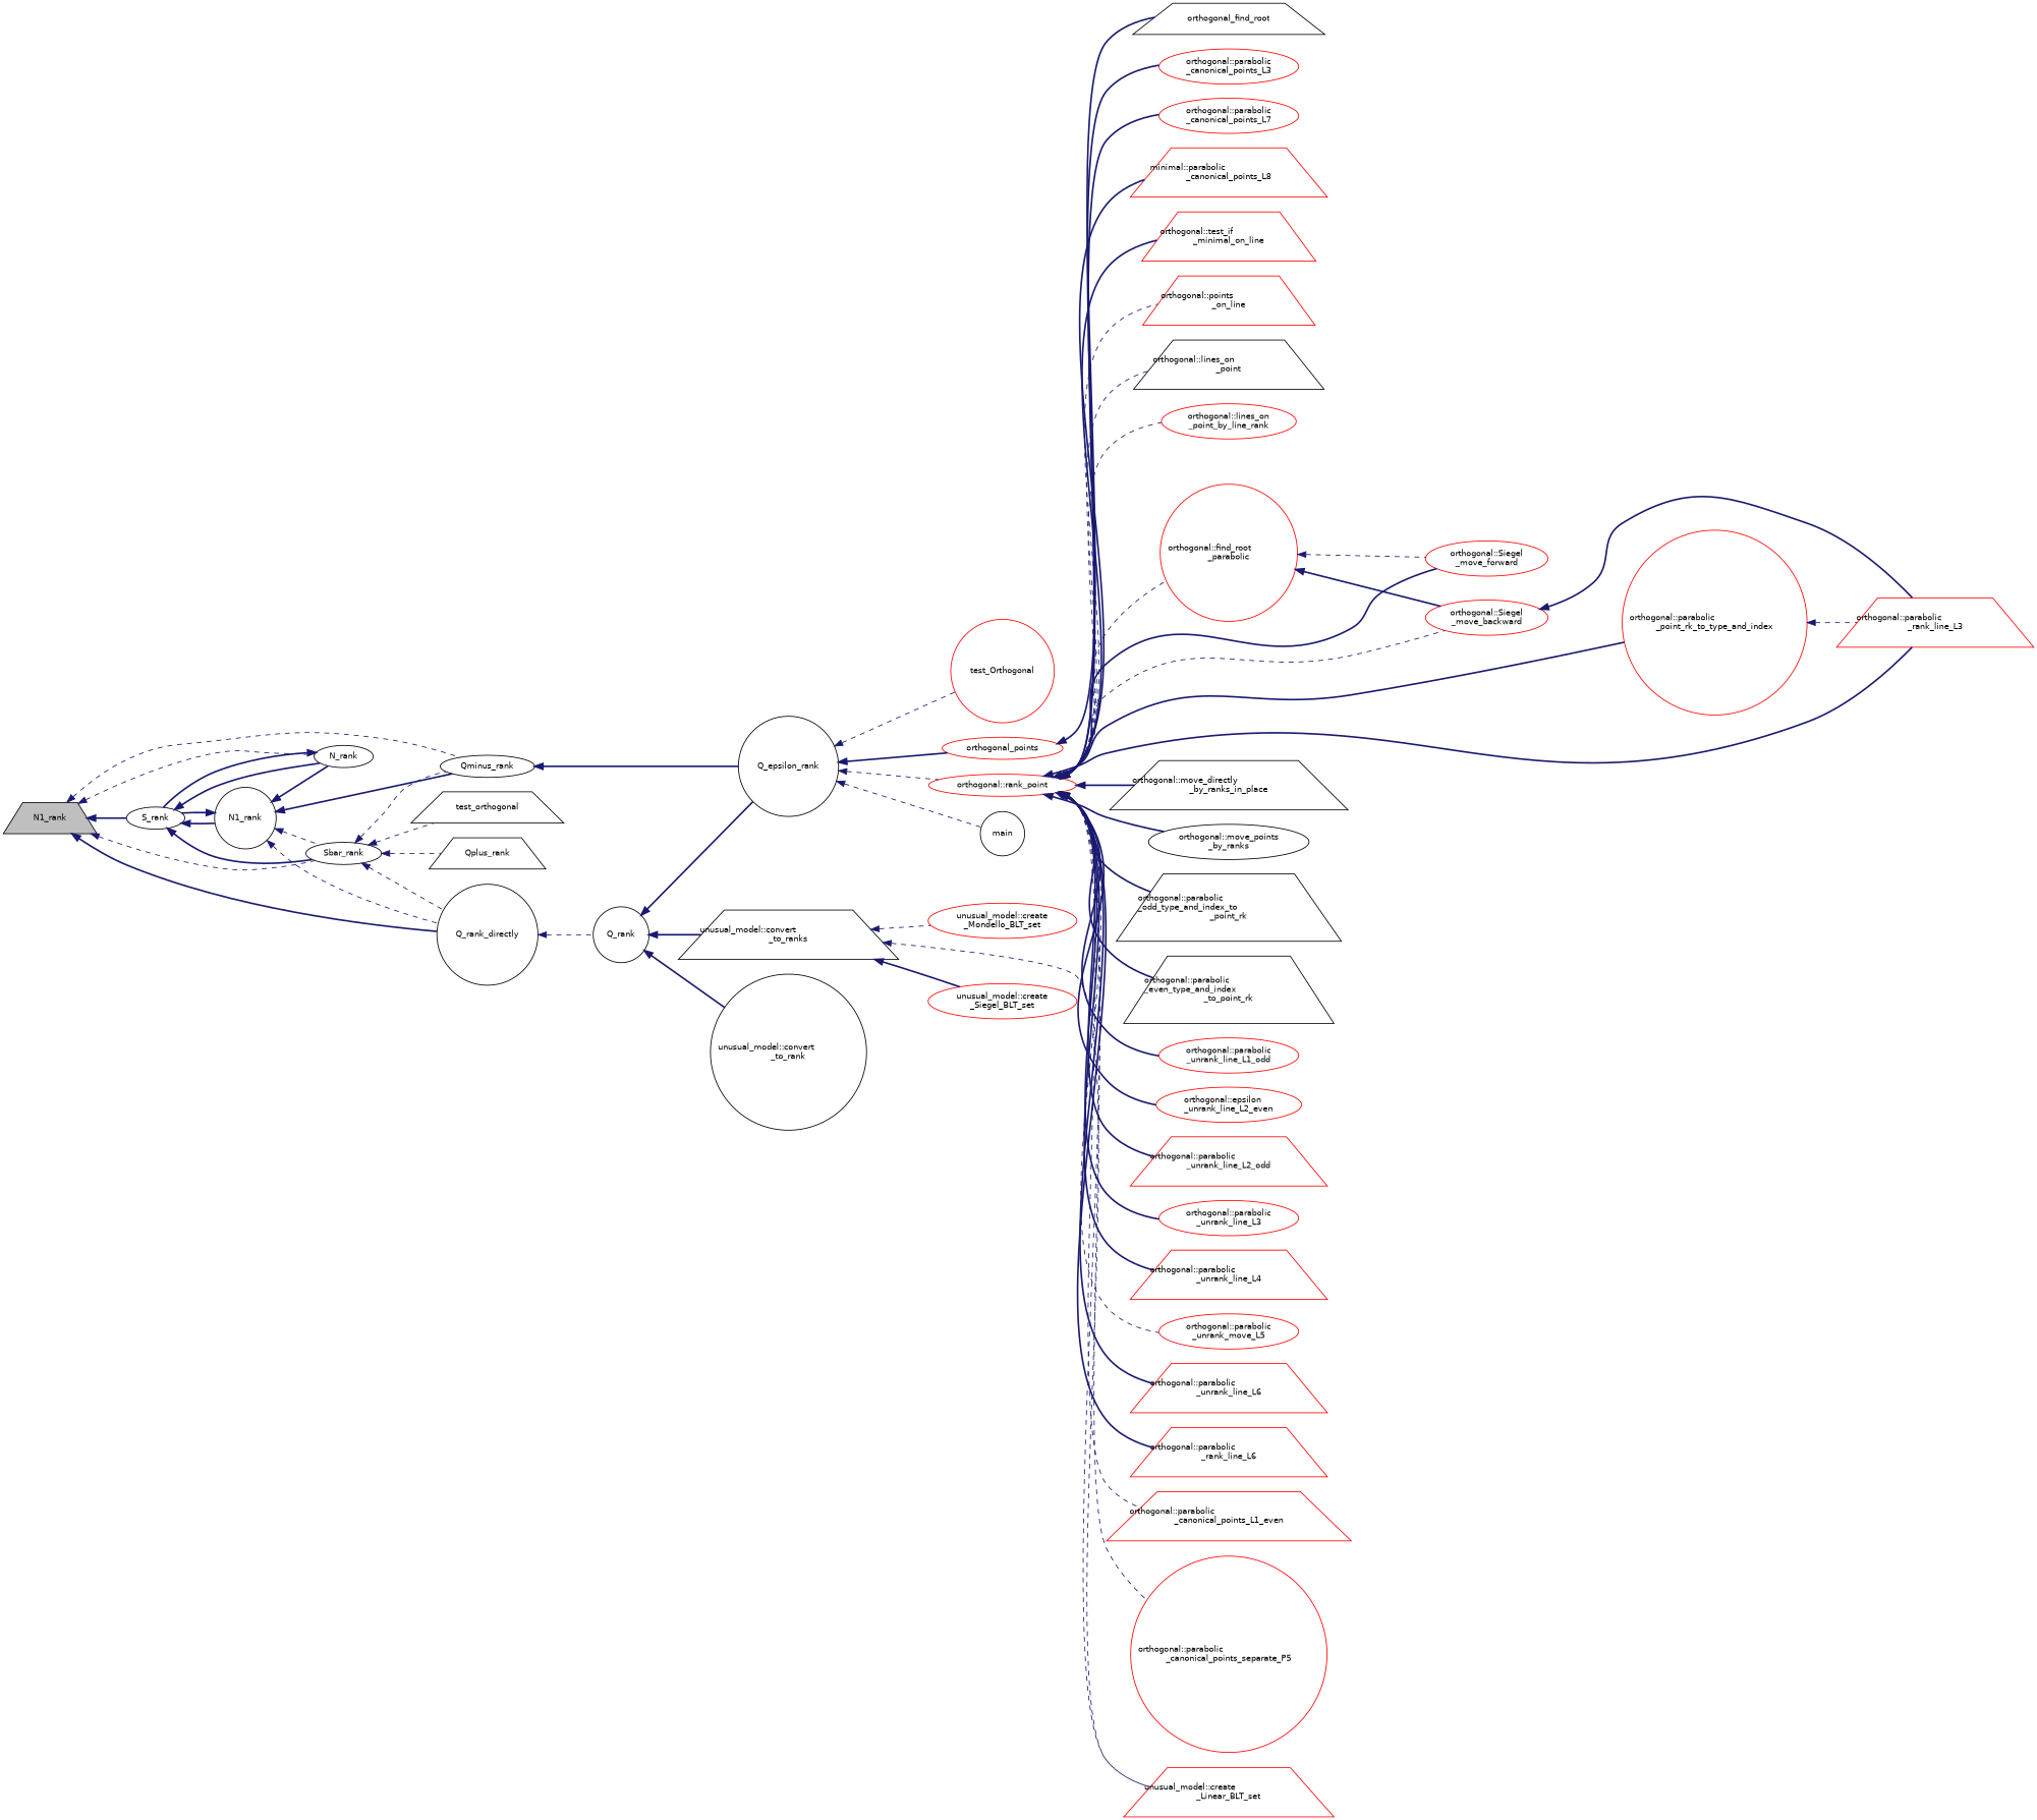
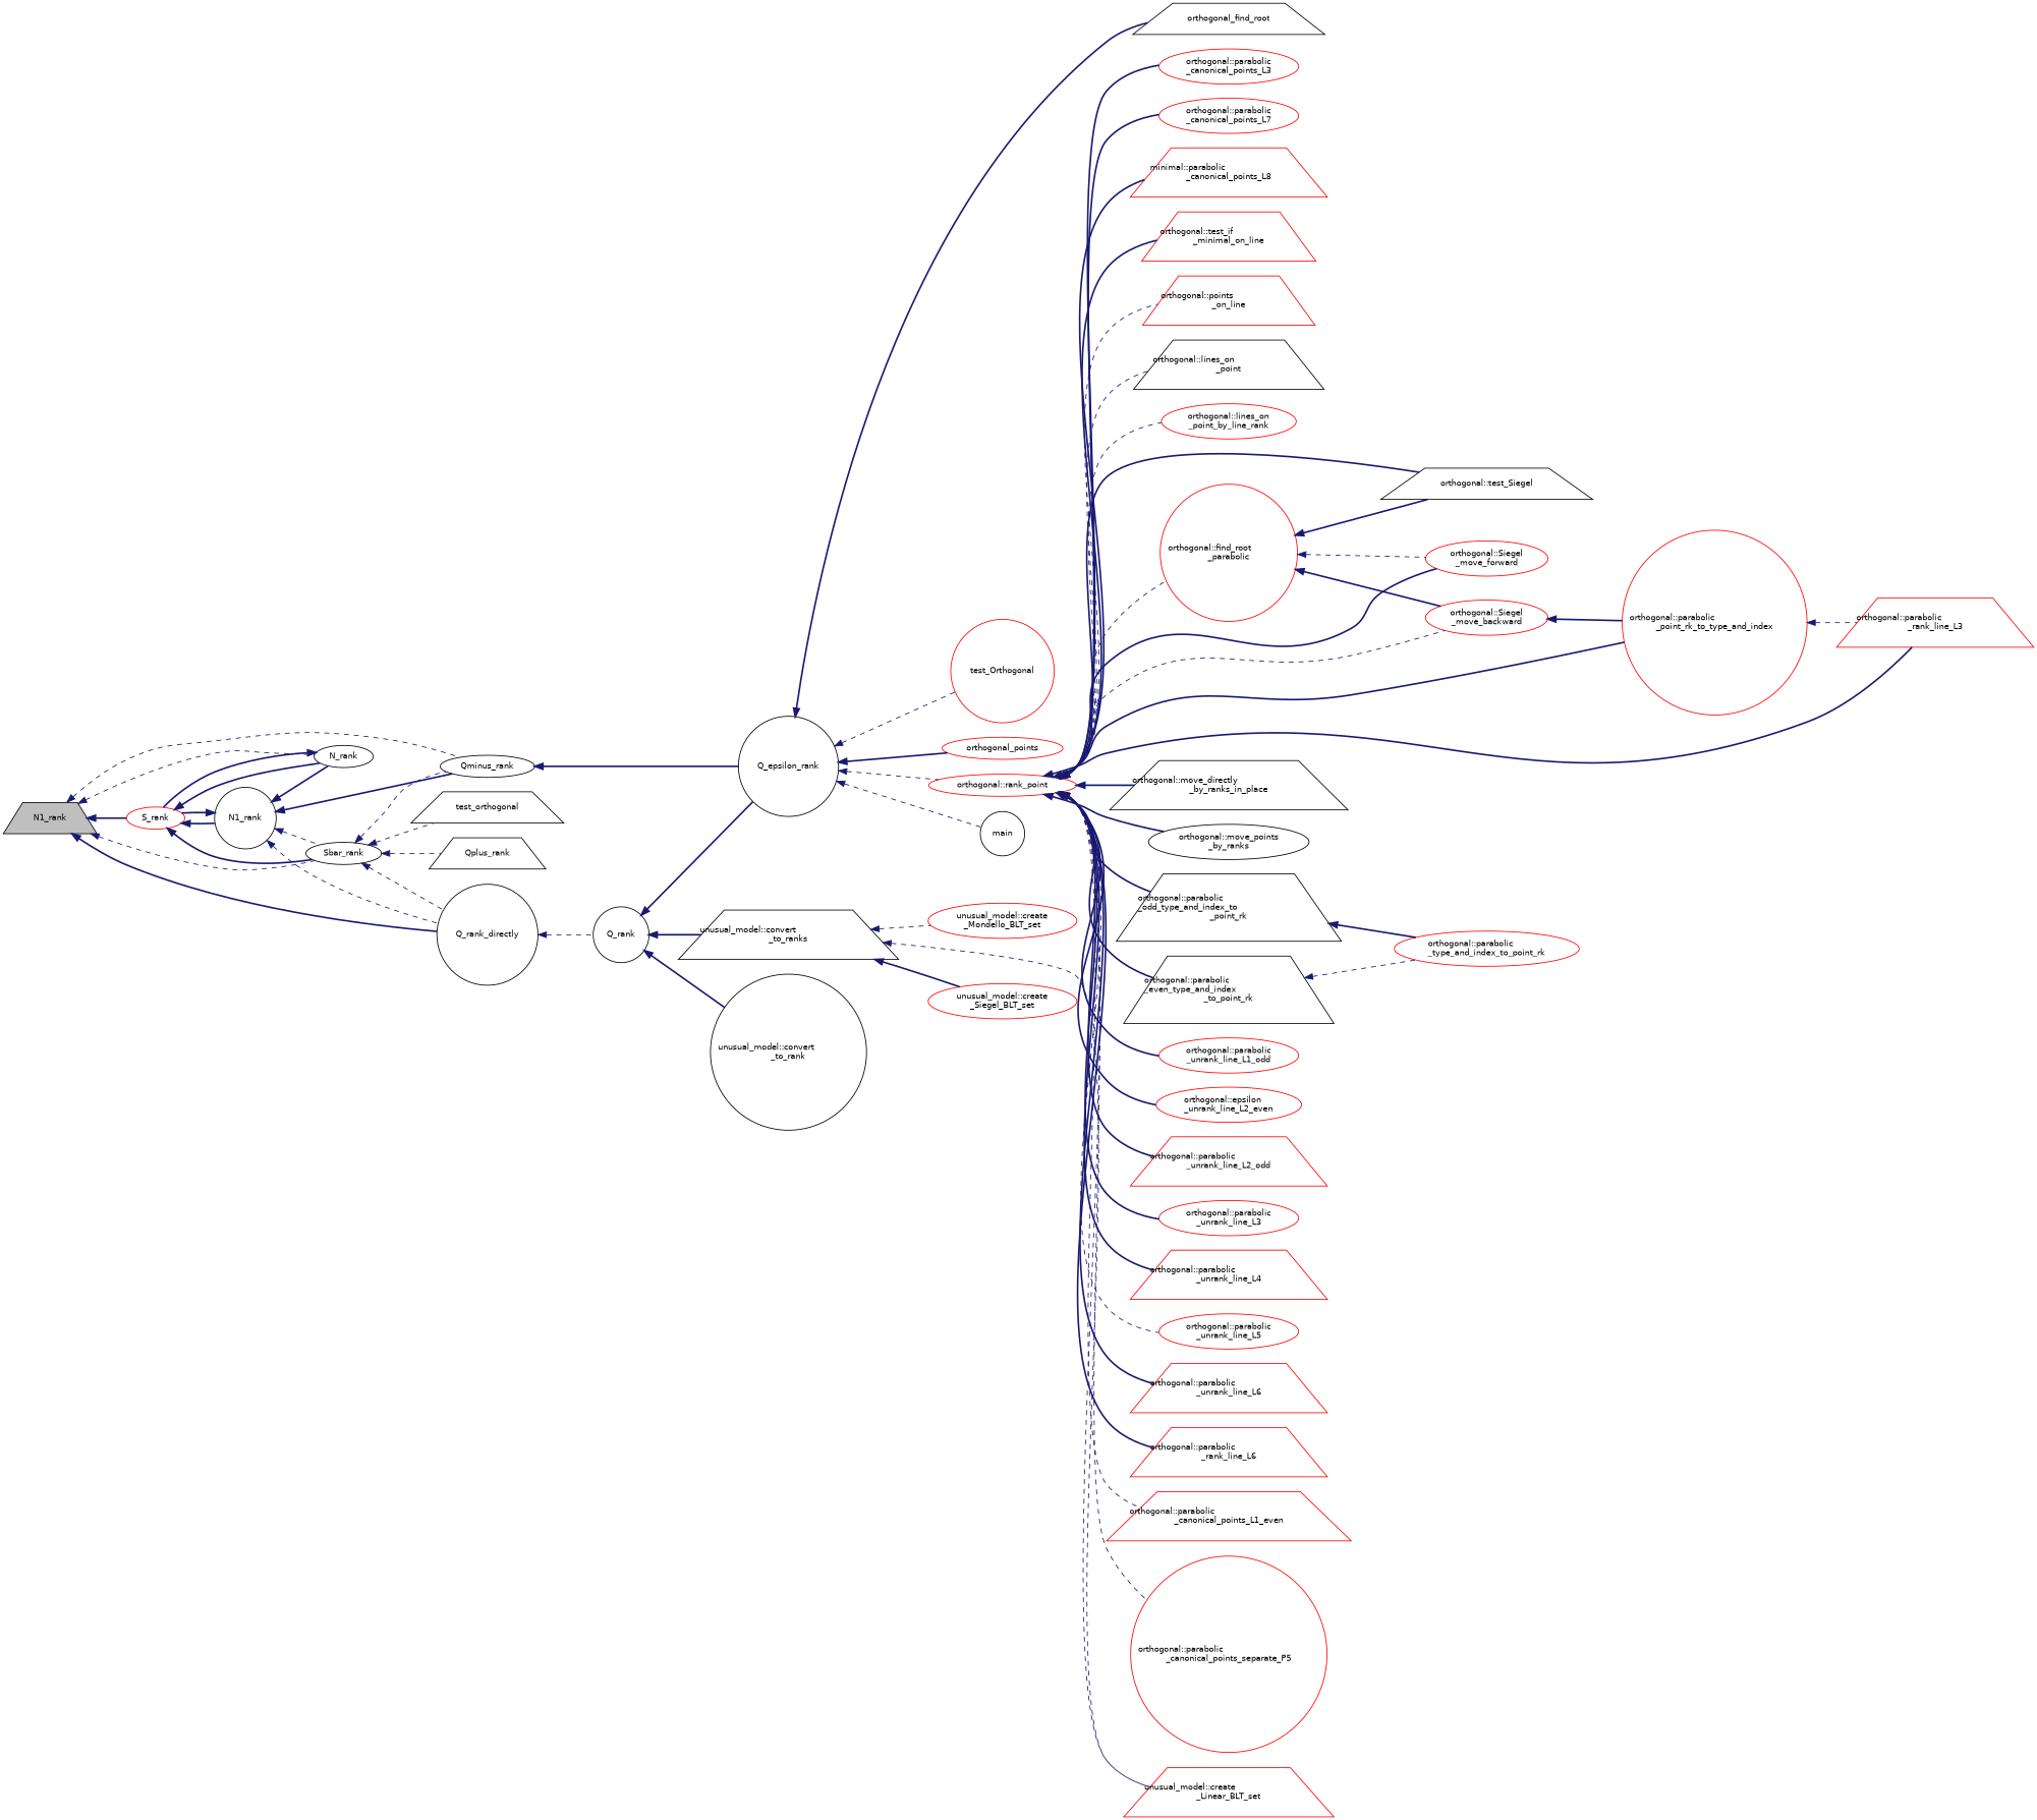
  digraph {
    rankdir=LR
    node [color=red fillcolor=white fontname=Helvetica fontsize=10 shape=trapezium style=filled]
    edge [color=midnightblue dir=back fontname=Helvetica fontsize=10 labelfontname=Helvetica labelfontsize=10 style=bold]
    n1 [color=black fillcolor=grey75 fontcolor=black height=0.2 label=N1_rank width=0.4]
    n2 [color=black height=0.2 label=Q_rank_directly shape=circle width=0.4]
    n3 [color=black height=0.2 label=Qminus_rank shape=ellipse width=0.4]
-   n4 [color=black height=0.2 label=S_rank shape=ellipse width=0.4]
+   n4 [height=0.2 label=S_rank shape=ellipse width=0.4]
    n5 [color=black height=0.2 label=N_rank shape=ellipse width=0.4]
    n6 [color=black height=0.2 label=Sbar_rank shape=ellipse width=0.4]
    n7 [color=black height=0.2 label=Q_rank shape=circle width=0.4]
    n8 [color=black height=0.2 label=Q_epsilon_rank shape=circle width=0.4]
    n9 [color=black height=0.2 label=N1_rank shape=circle width=0.4]
    n10 [color=black height=0.2 label=Qplus_rank width=0.4]
    n11 [color=black height=0.2 label=test_orthogonal width=0.4]
    n12 [color=black height=0.2 label="unusual_model::convert\l_to_ranks" width=0.4]
    n13 [color=black height=0.2 label="unusual_model::convert\l_to_rank" shape=circle width=0.4]
    n14 [color=black height=0.2 label=main shape=circle width=0.4]
    n15 [height=0.2 label="orthogonal::rank_point" shape=ellipse width=0.4]
    n16 [height=0.2 label=test_Orthogonal shape=circle width=0.4]
    n17 [color=black height=0.2 label=orthogonal_find_root width=0.4]
    n18 [height=0.2 label=orthogonal_points shape=ellipse width=0.4]
    n19 [height=0.2 label="unusual_model::create\l_Siegel_BLT_set" shape=ellipse width=0.4]
    n20 [height=0.2 label="unusual_model::create\l_Linear_BLT_set" width=0.4]
    n21 [height=0.2 label="unusual_model::create\l_Mondello_BLT_set" shape=ellipse width=0.4]
    n22 [height=0.2 label="orthogonal::points\l_on_line" width=0.4]
    n23 [color=black height=0.2 label="orthogonal::lines_on\l_point" width=0.4]
    n24 [height=0.2 label="orthogonal::lines_on\l_point_by_line_rank" shape=ellipse width=0.4]
+   n25 [color=black height=0.2 label="orthogonal::test_Siegel" width=0.4]
    n26 [color=black height=0.2 label="orthogonal::move_directly\l_by_ranks_in_place" width=0.4]
    n27 [color=black height=0.2 label="orthogonal::move_points\l_by_ranks" shape=ellipse width=0.4]
    n28 [color=black height=0.2 label="orthogonal::parabolic\l_even_type_and_index\l_to_point_rk" width=0.4]
    n29 [color=black height=0.2 label="orthogonal::parabolic\l_odd_type_and_index_to\l_point_rk" width=0.4]
    n30 [height=0.2 label="orthogonal::parabolic\l_point_rk_to_type_and_index" shape=circle width=0.4]
    n31 [height=0.2 label="orthogonal::parabolic\l_rank_line_L3" width=0.4]
    n32 [height=0.2 label="orthogonal::parabolic\l_unrank_line_L1_odd" shape=ellipse width=0.4]
    n33 [height=0.2 label="orthogonal::epsilon\l_unrank_line_L2_even" shape=ellipse width=0.4]
    n34 [height=0.2 label="orthogonal::parabolic\l_unrank_line_L2_odd" width=0.4]
    n35 [height=0.2 label="orthogonal::parabolic\l_unrank_line_L3" shape=ellipse width=0.4]
    n36 [height=0.2 label="orthogonal::parabolic\l_unrank_line_L4" width=0.4]
-   n37 [height=0.2 label="orthogonal::parabolic\l_unrank_move_L5" shape=ellipse width=0.4]
+   n37 [height=0.2 label="orthogonal::parabolic\l_unrank_line_L5" shape=ellipse width=0.4]
    n38 [height=0.2 label="orthogonal::parabolic\l_unrank_line_L6" width=0.4]
    n39 [height=0.2 label="orthogonal::parabolic\l_rank_line_L6" width=0.4]
    n40 [height=0.2 label="orthogonal::find_root\l_parabolic" shape=circle width=0.4]
    n41 [height=0.2 label="orthogonal::Siegel\l_move_forward" shape=ellipse width=0.4]
    n42 [height=0.2 label="orthogonal::Siegel\l_move_backward" shape=ellipse width=0.4]
    n43 [height=0.2 label="orthogonal::parabolic\l_canonical_points_L1_even" width=0.4]
    n44 [height=0.2 label="orthogonal::parabolic\l_canonical_points_separate_P5" shape=circle width=0.4]
    n45 [height=0.2 label="orthogonal::parabolic\l_canonical_points_L3" shape=ellipse width=0.4]
    n46 [height=0.2 label="orthogonal::parabolic\l_canonical_points_L7" shape=ellipse width=0.4]
    n47 [height=0.2 label="minimal::parabolic\l_canonical_points_L8" width=0.4]
    n48 [height=0.2 label="orthogonal::test_if\l_minimal_on_line" width=0.4]
+   n49 [height=0.2 label="orthogonal::parabolic\l_type_and_index_to_point_rk" shape=ellipse width=0.4]
    n1 -> n2
    n1 -> n3 [style=dashed]
    n1 -> n4
    n1 -> n5 [style=dashed]
    n1 -> n6 [style=dashed]
    n2 -> n7 [style=dashed]
    n3 -> n8
    n4 -> n5
    n4 -> n6
    n4 -> n9
    n5 -> n4
    n6 -> n2 [style=dashed]
    n6 -> n3 [style=dashed]
    n6 -> n10 [style=dashed]
    n6 -> n11 [style=dashed]
    n7 -> n8
    n7 -> n12
    n7 -> n13
    n8 -> n14 [style=dashed]
    n8 -> n15 [style=dashed]
    n8 -> n16 [style=dashed]
-   n18 -> n17
+   n8 -> n17
    n8 -> n18
    n9 -> n2 [style=dashed]
    n9 -> n3
    n9 -> n4
    n9 -> n5
    n9 -> n6 [style=dashed]
    n12 -> n19
    n12 -> n20 [style=dashed]
    n12 -> n21 [style=dashed]
    n15 -> n20 [style=dashed]
    n15 -> n22 [style=dashed]
    n15 -> n23 [style=dashed]
    n15 -> n24 [style=dashed]
+   n15 -> n25
    n15 -> n26
    n15 -> n27
    n15 -> n28
    n15 -> n29
    n15 -> n30
    n15 -> n31
    n15 -> n32
    n15 -> n33
    n15 -> n34
    n15 -> n35
    n15 -> n36
    n15 -> n37 [style=dashed]
    n15 -> n38
    n15 -> n39
    n15 -> n40 [style=dashed]
    n15 -> n41
    n15 -> n42 [style=dashed]
    n15 -> n43 [style=dashed]
    n15 -> n44 [style=dashed]
    n15 -> n45
    n15 -> n46
    n15 -> n47
    n15 -> n48
+   n28 -> n49 [style=dashed]
+   n29 -> n49
    n30 -> n31 [style=dashed]
+   n40 -> n25
    n40 -> n41 [style=dashed]
    n40 -> n42
-   n42 -> n31
+   n42 -> n30
  }
